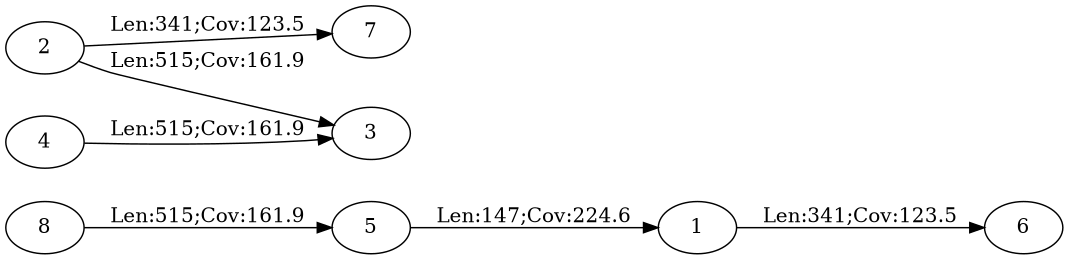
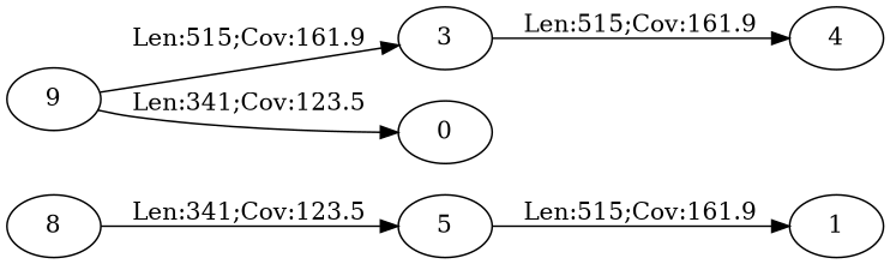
  digraph {
    rankdir=LR
    n1 [label=8]
    5
    1
-   6
-   2
+   2 [label=9]
    3
-   7
+   7 [label=0]
    4
-   n1 -> 5 [label="Len:515;Cov:161.9"]
-   5 -> 1 [label="Len:147;Cov:224.6"]
-   1 -> 6 [label="Len:341;Cov:123.5"]
+   n1 -> 5 [label="Len:341;Cov:123.5"]
+   5 -> 1 [label="Len:515;Cov:161.9"]
    2 -> 3 [label="Len:515;Cov:161.9"]
    2 -> 7 [label="Len:341;Cov:123.5"]
-   4 -> 3 [label="Len:515;Cov:161.9"]
+   3 -> 4 [label="Len:515;Cov:161.9"]
  }
